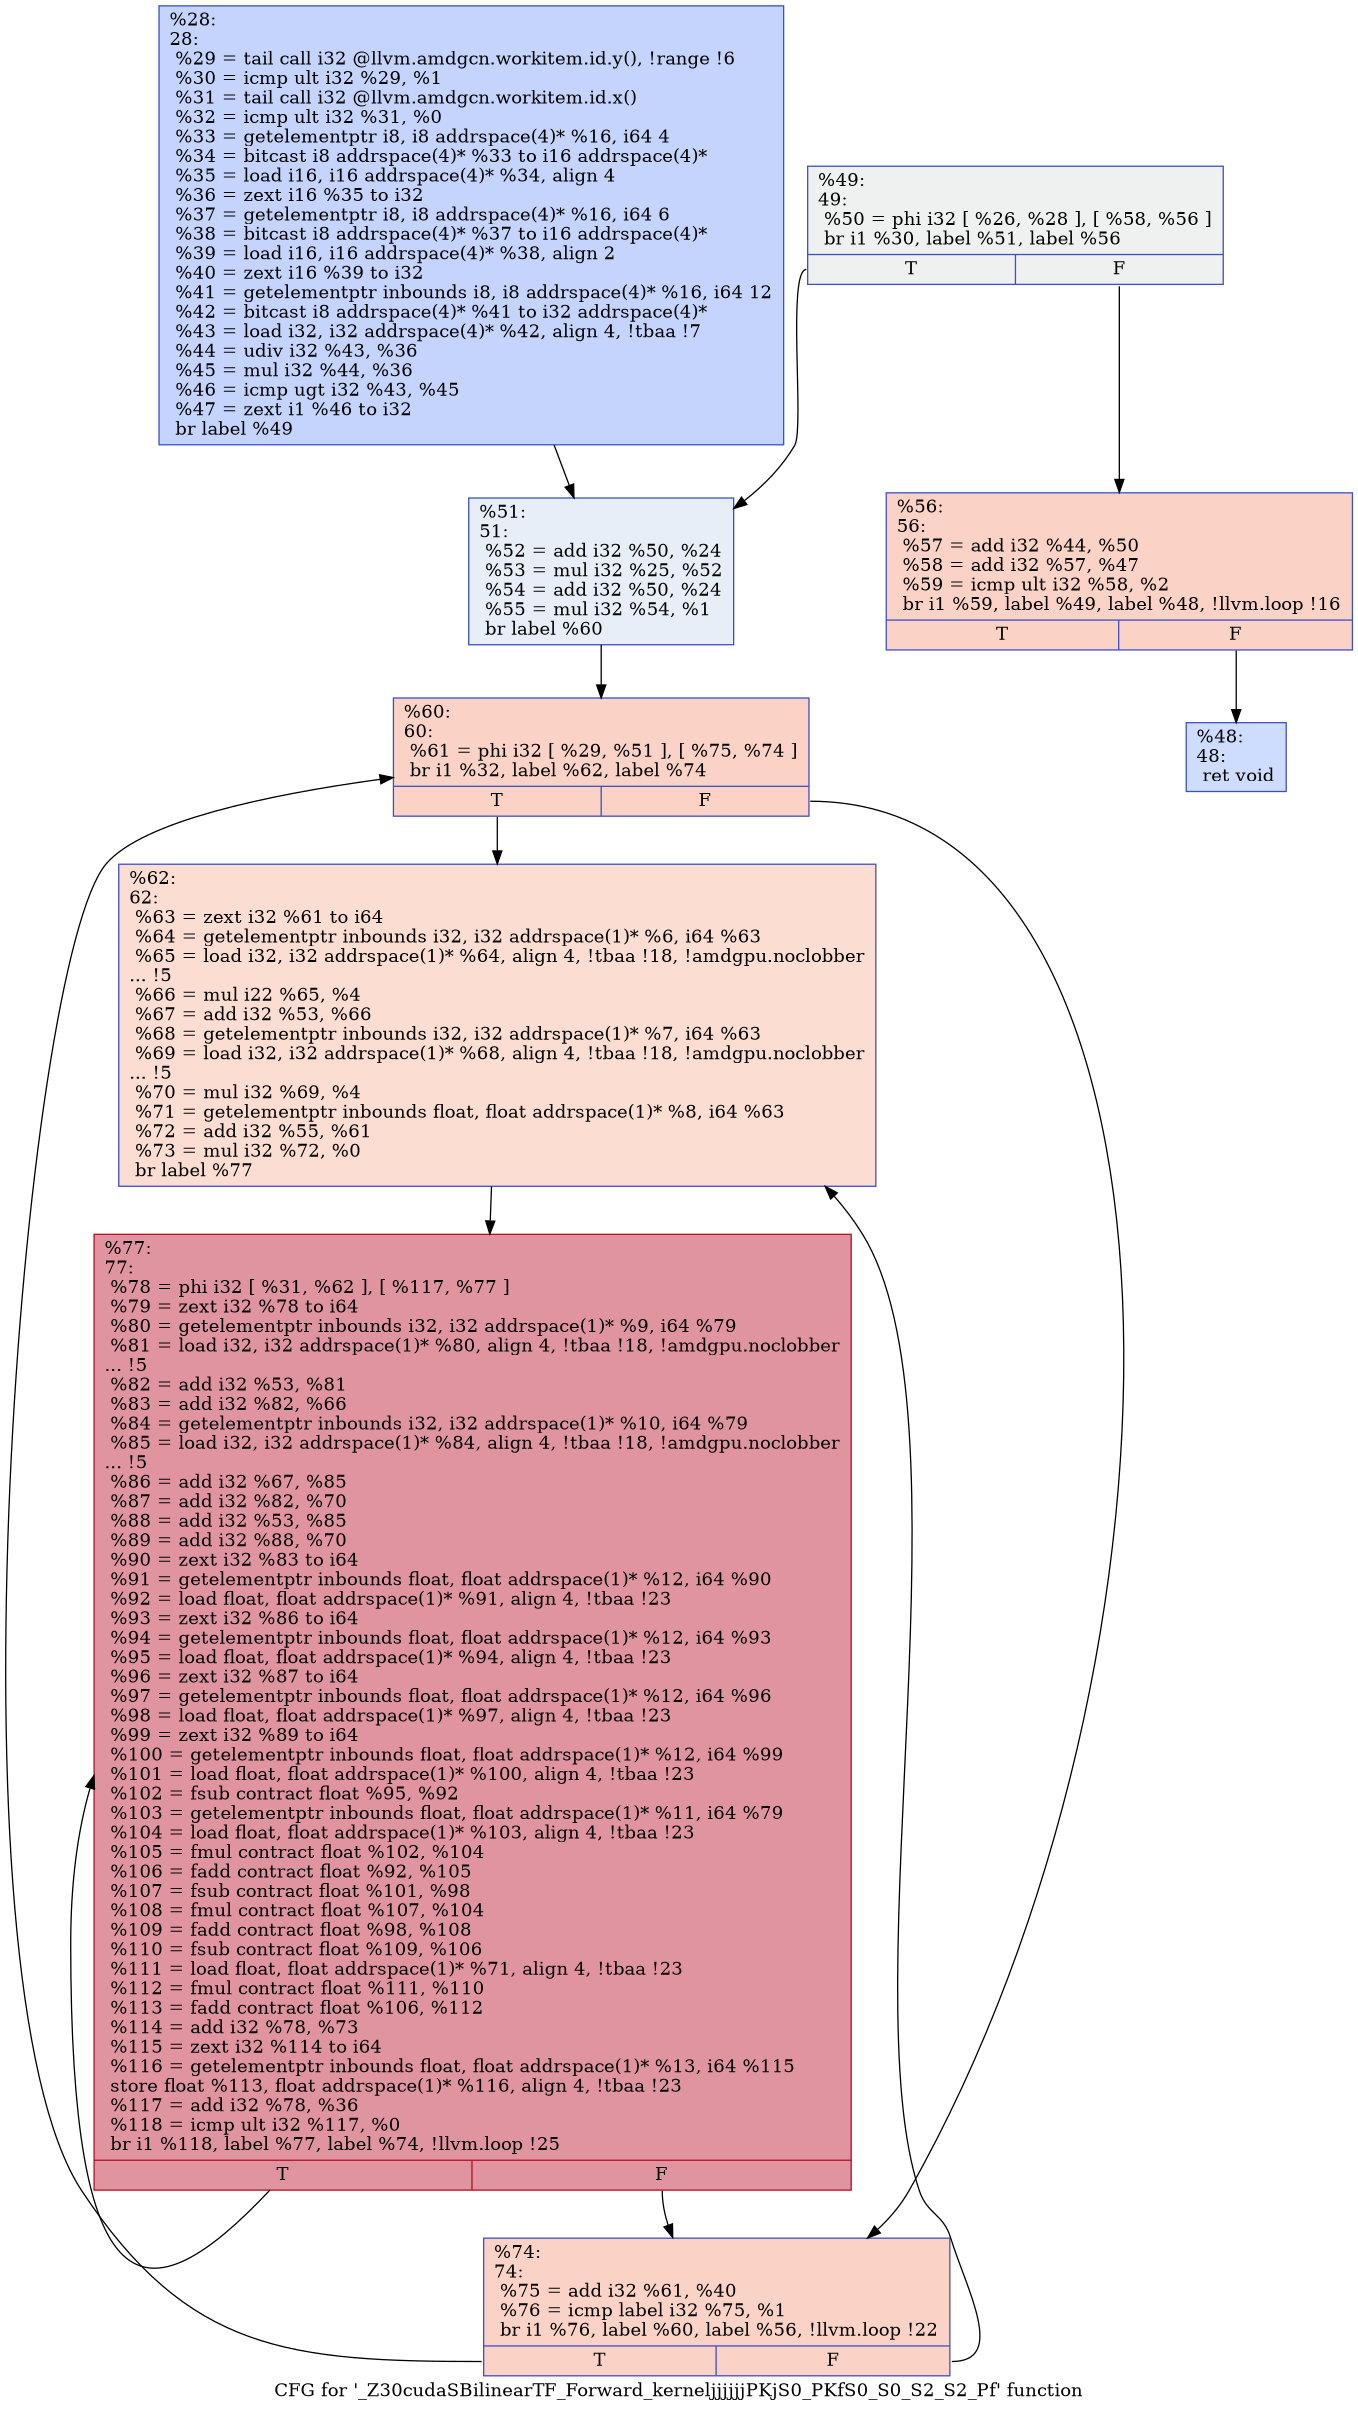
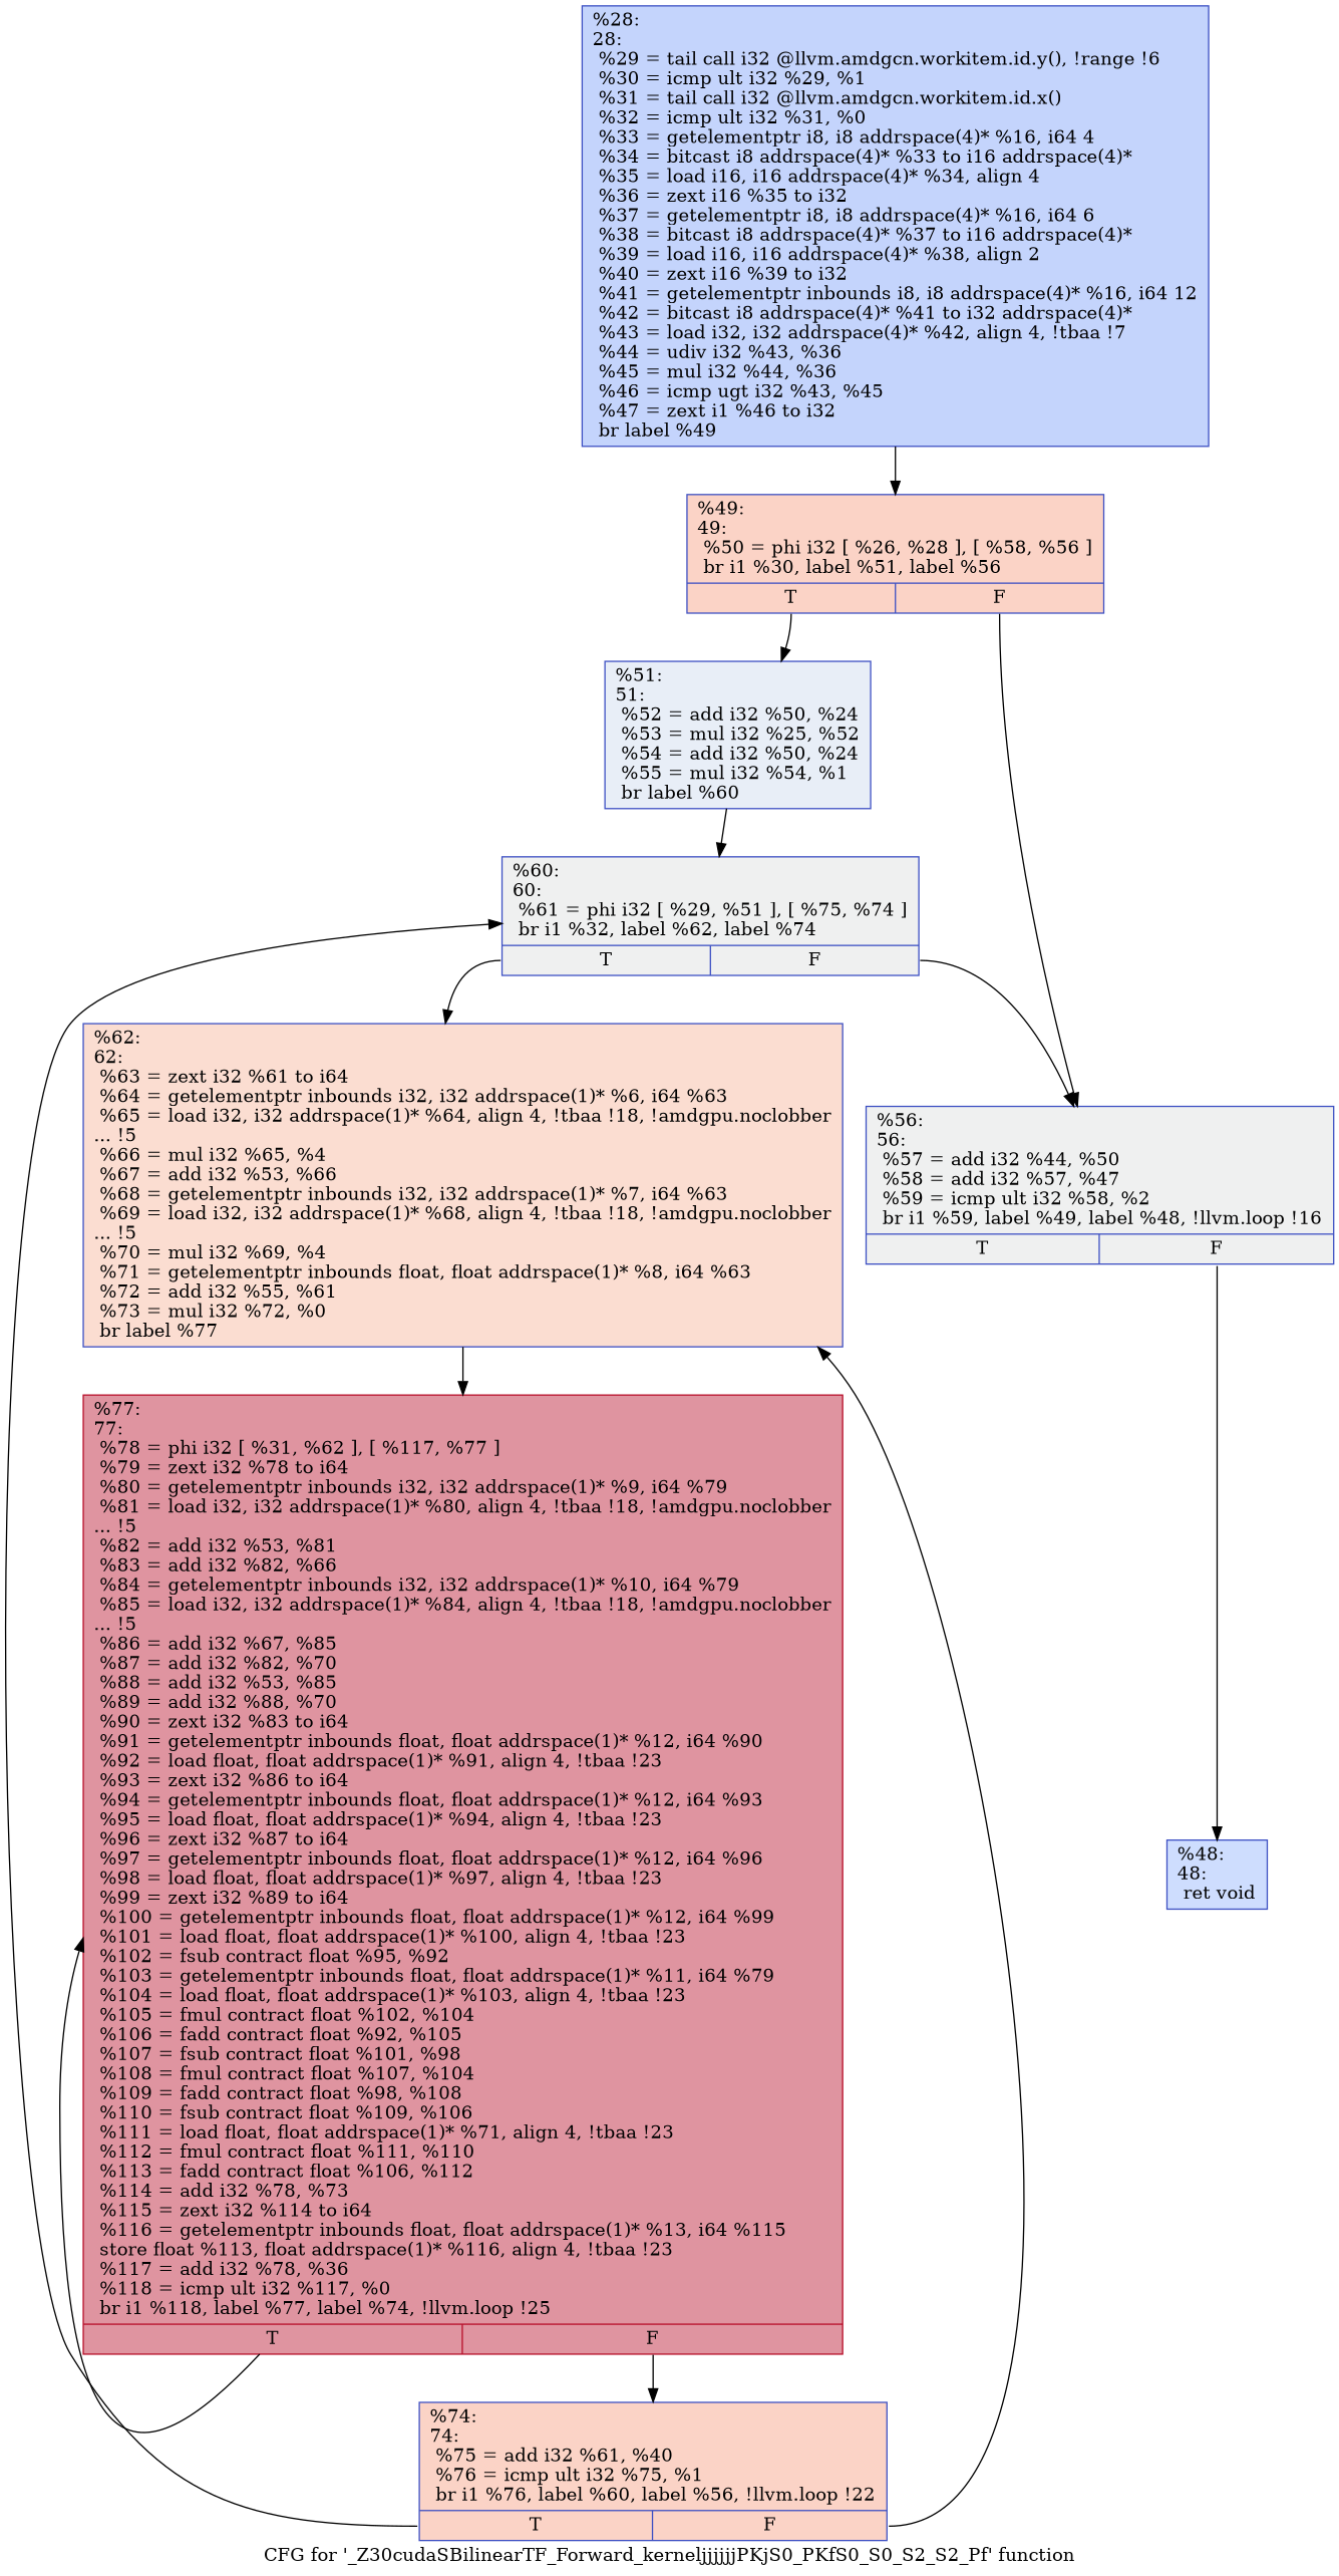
  digraph {
    label="CFG for '_Z30cudaSBilinearTF_Forward_kerneljjjjjjPKjS0_PKfS0_S0_S2_S2_Pf' function"
    node [color="#3d50c3ff" fillcolor="#dbdcde70" shape=record style=filled]
    edge [tailport=s0]
    n1 [fillcolor="#7a9df870" label="{%28:\l28:                                               \l  %29 = tail call i32 @llvm.amdgcn.workitem.id.y(), !range !6\l  %30 = icmp ult i32 %29, %1\l  %31 = tail call i32 @llvm.amdgcn.workitem.id.x()\l  %32 = icmp ult i32 %31, %0\l  %33 = getelementptr i8, i8 addrspace(4)* %16, i64 4\l  %34 = bitcast i8 addrspace(4)* %33 to i16 addrspace(4)*\l  %35 = load i16, i16 addrspace(4)* %34, align 4\l  %36 = zext i16 %35 to i32\l  %37 = getelementptr i8, i8 addrspace(4)* %16, i64 6\l  %38 = bitcast i8 addrspace(4)* %37 to i16 addrspace(4)*\l  %39 = load i16, i16 addrspace(4)* %38, align 2\l  %40 = zext i16 %39 to i32\l  %41 = getelementptr inbounds i8, i8 addrspace(4)* %16, i64 12\l  %42 = bitcast i8 addrspace(4)* %41 to i32 addrspace(4)*\l  %43 = load i32, i32 addrspace(4)* %42, align 4, !tbaa !7\l  %44 = udiv i32 %43, %36\l  %45 = mul i32 %44, %36\l  %46 = icmp ugt i32 %43, %45\l  %47 = zext i1 %46 to i32\l  br label %49\l}"]
-   n2 [label="{%49:\l49:                                               \l  %50 = phi i32 [ %26, %28 ], [ %58, %56 ]\l  br i1 %30, label %51, label %56\l|{<s0>T|<s1>F}}"]
+   n2 [fillcolor="#f59c7d70" label="{%49:\l49:                                               \l  %50 = phi i32 [ %26, %28 ], [ %58, %56 ]\l  br i1 %30, label %51, label %56\l|{<s0>T|<s1>F}}"]
    n3 [fillcolor="#8fb1fe70" label="{%48:\l48:                                               \l  ret void\l}"]
    n4 [fillcolor="#cbd8ee70" label="{%51:\l51:                                               \l  %52 = add i32 %50, %24\l  %53 = mul i32 %25, %52\l  %54 = add i32 %50, %24\l  %55 = mul i32 %54, %1\l  br label %60\l}"]
-   n5 [fillcolor="#f59c7d70" label="{%56:\l56:                                               \l  %57 = add i32 %44, %50\l  %58 = add i32 %57, %47\l  %59 = icmp ult i32 %58, %2\l  br i1 %59, label %49, label %48, !llvm.loop !16\l|{<s0>T|<s1>F}}"]
-   n6 [fillcolor="#f59c7d70" label="{%60:\l60:                                               \l  %61 = phi i32 [ %29, %51 ], [ %75, %74 ]\l  br i1 %32, label %62, label %74\l|{<s0>T|<s1>F}}"]
-   n7 [fillcolor="#f7b39670" label="{%62:\l62:                                               \l  %63 = zext i32 %61 to i64\l  %64 = getelementptr inbounds i32, i32 addrspace(1)* %6, i64 %63\l  %65 = load i32, i32 addrspace(1)* %64, align 4, !tbaa !18, !amdgpu.noclobber\l... !5\l  %66 = mul i22 %65, %4\l  %67 = add i32 %53, %66\l  %68 = getelementptr inbounds i32, i32 addrspace(1)* %7, i64 %63\l  %69 = load i32, i32 addrspace(1)* %68, align 4, !tbaa !18, !amdgpu.noclobber\l... !5\l  %70 = mul i32 %69, %4\l  %71 = getelementptr inbounds float, float addrspace(1)* %8, i64 %63\l  %72 = add i32 %55, %61\l  %73 = mul i32 %72, %0\l  br label %77\l}"]
-   n8 [fillcolor="#f59c7d70" label="{%74:\l74:                                               \l  %75 = add i32 %61, %40\l  %76 = icmp label i32 %75, %1\l  br i1 %76, label %60, label %56, !llvm.loop !22\l|{<s0>T|<s1>F}}"]
+   n5 [label="{%56:\l56:                                               \l  %57 = add i32 %44, %50\l  %58 = add i32 %57, %47\l  %59 = icmp ult i32 %58, %2\l  br i1 %59, label %49, label %48, !llvm.loop !16\l|{<s0>T|<s1>F}}"]
+   n6 [label="{%60:\l60:                                               \l  %61 = phi i32 [ %29, %51 ], [ %75, %74 ]\l  br i1 %32, label %62, label %74\l|{<s0>T|<s1>F}}"]
+   n7 [fillcolor="#f7b39670" label="{%62:\l62:                                               \l  %63 = zext i32 %61 to i64\l  %64 = getelementptr inbounds i32, i32 addrspace(1)* %6, i64 %63\l  %65 = load i32, i32 addrspace(1)* %64, align 4, !tbaa !18, !amdgpu.noclobber\l... !5\l  %66 = mul i32 %65, %4\l  %67 = add i32 %53, %66\l  %68 = getelementptr inbounds i32, i32 addrspace(1)* %7, i64 %63\l  %69 = load i32, i32 addrspace(1)* %68, align 4, !tbaa !18, !amdgpu.noclobber\l... !5\l  %70 = mul i32 %69, %4\l  %71 = getelementptr inbounds float, float addrspace(1)* %8, i64 %63\l  %72 = add i32 %55, %61\l  %73 = mul i32 %72, %0\l  br label %77\l}"]
+   n8 [fillcolor="#f59c7d70" label="{%74:\l74:                                               \l  %75 = add i32 %61, %40\l  %76 = icmp ult i32 %75, %1\l  br i1 %76, label %60, label %56, !llvm.loop !22\l|{<s0>T|<s1>F}}"]
    n9 [color="#b70d28ff" fillcolor="#b70d2870" label="{%77:\l77:                                               \l  %78 = phi i32 [ %31, %62 ], [ %117, %77 ]\l  %79 = zext i32 %78 to i64\l  %80 = getelementptr inbounds i32, i32 addrspace(1)* %9, i64 %79\l  %81 = load i32, i32 addrspace(1)* %80, align 4, !tbaa !18, !amdgpu.noclobber\l... !5\l  %82 = add i32 %53, %81\l  %83 = add i32 %82, %66\l  %84 = getelementptr inbounds i32, i32 addrspace(1)* %10, i64 %79\l  %85 = load i32, i32 addrspace(1)* %84, align 4, !tbaa !18, !amdgpu.noclobber\l... !5\l  %86 = add i32 %67, %85\l  %87 = add i32 %82, %70\l  %88 = add i32 %53, %85\l  %89 = add i32 %88, %70\l  %90 = zext i32 %83 to i64\l  %91 = getelementptr inbounds float, float addrspace(1)* %12, i64 %90\l  %92 = load float, float addrspace(1)* %91, align 4, !tbaa !23\l  %93 = zext i32 %86 to i64\l  %94 = getelementptr inbounds float, float addrspace(1)* %12, i64 %93\l  %95 = load float, float addrspace(1)* %94, align 4, !tbaa !23\l  %96 = zext i32 %87 to i64\l  %97 = getelementptr inbounds float, float addrspace(1)* %12, i64 %96\l  %98 = load float, float addrspace(1)* %97, align 4, !tbaa !23\l  %99 = zext i32 %89 to i64\l  %100 = getelementptr inbounds float, float addrspace(1)* %12, i64 %99\l  %101 = load float, float addrspace(1)* %100, align 4, !tbaa !23\l  %102 = fsub contract float %95, %92\l  %103 = getelementptr inbounds float, float addrspace(1)* %11, i64 %79\l  %104 = load float, float addrspace(1)* %103, align 4, !tbaa !23\l  %105 = fmul contract float %102, %104\l  %106 = fadd contract float %92, %105\l  %107 = fsub contract float %101, %98\l  %108 = fmul contract float %107, %104\l  %109 = fadd contract float %98, %108\l  %110 = fsub contract float %109, %106\l  %111 = load float, float addrspace(1)* %71, align 4, !tbaa !23\l  %112 = fmul contract float %111, %110\l  %113 = fadd contract float %106, %112\l  %114 = add i32 %78, %73\l  %115 = zext i32 %114 to i64\l  %116 = getelementptr inbounds float, float addrspace(1)* %13, i64 %115\l  store float %113, float addrspace(1)* %116, align 4, !tbaa !23\l  %117 = add i32 %78, %36\l  %118 = icmp ult i32 %117, %0\l  br i1 %118, label %77, label %74, !llvm.loop !25\l|{<s0>T|<s1>F}}"]
-   n1 -> n4
+   n1 -> n2
    n2 -> n4
    n2 -> n5 [tailport=s1]
    n4 -> n6
    n5 -> n3 [tailport=s1]
    n6 -> n7
-   n6 -> n8 [tailport=s1]
+   n6 -> n5 [tailport=s1]
    n7 -> n9
    n8 -> n6
    n8 -> n7 [tailport=s1]
    n9 -> n8 [tailport=s1]
    n9 -> n9
  }
